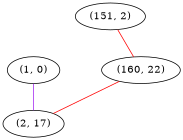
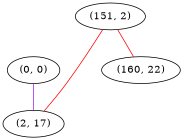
  graph {
    edge [color=red weight=1]
-   "(0, 0)" [label="(1, 0)"]
+   "(0, 0)"
    "(2, 17)"
    "(151, 2)"
    n4 [label="(160, 22)"]
    "(0, 0)" -- "(2, 17)" [color=purple weight=4]
-   n4 -- "(2, 17)"
+   "(151, 2)" -- "(2, 17)"
    "(151, 2)" -- n4
  }
